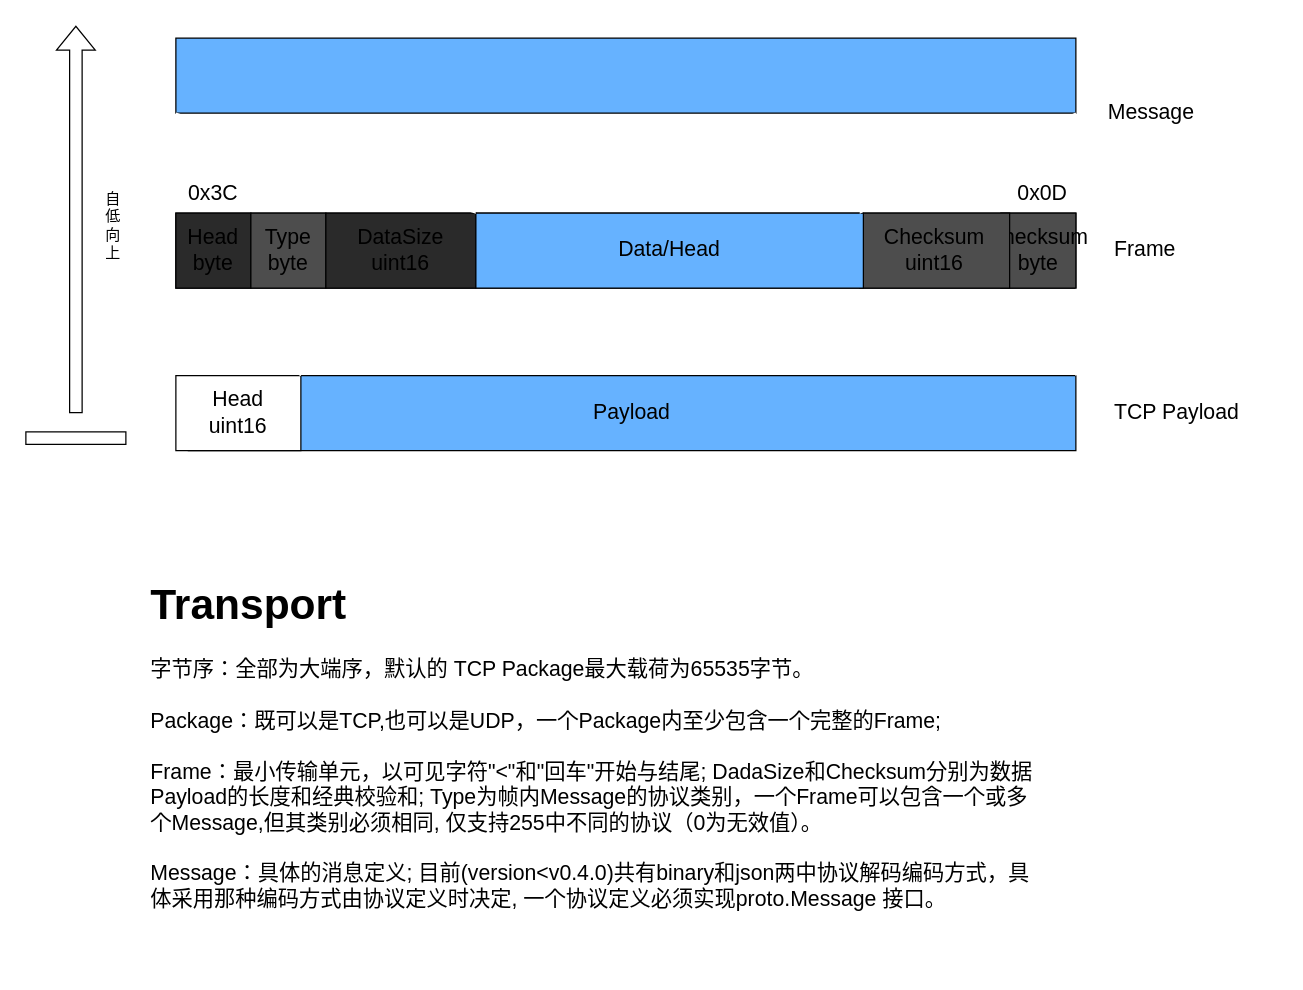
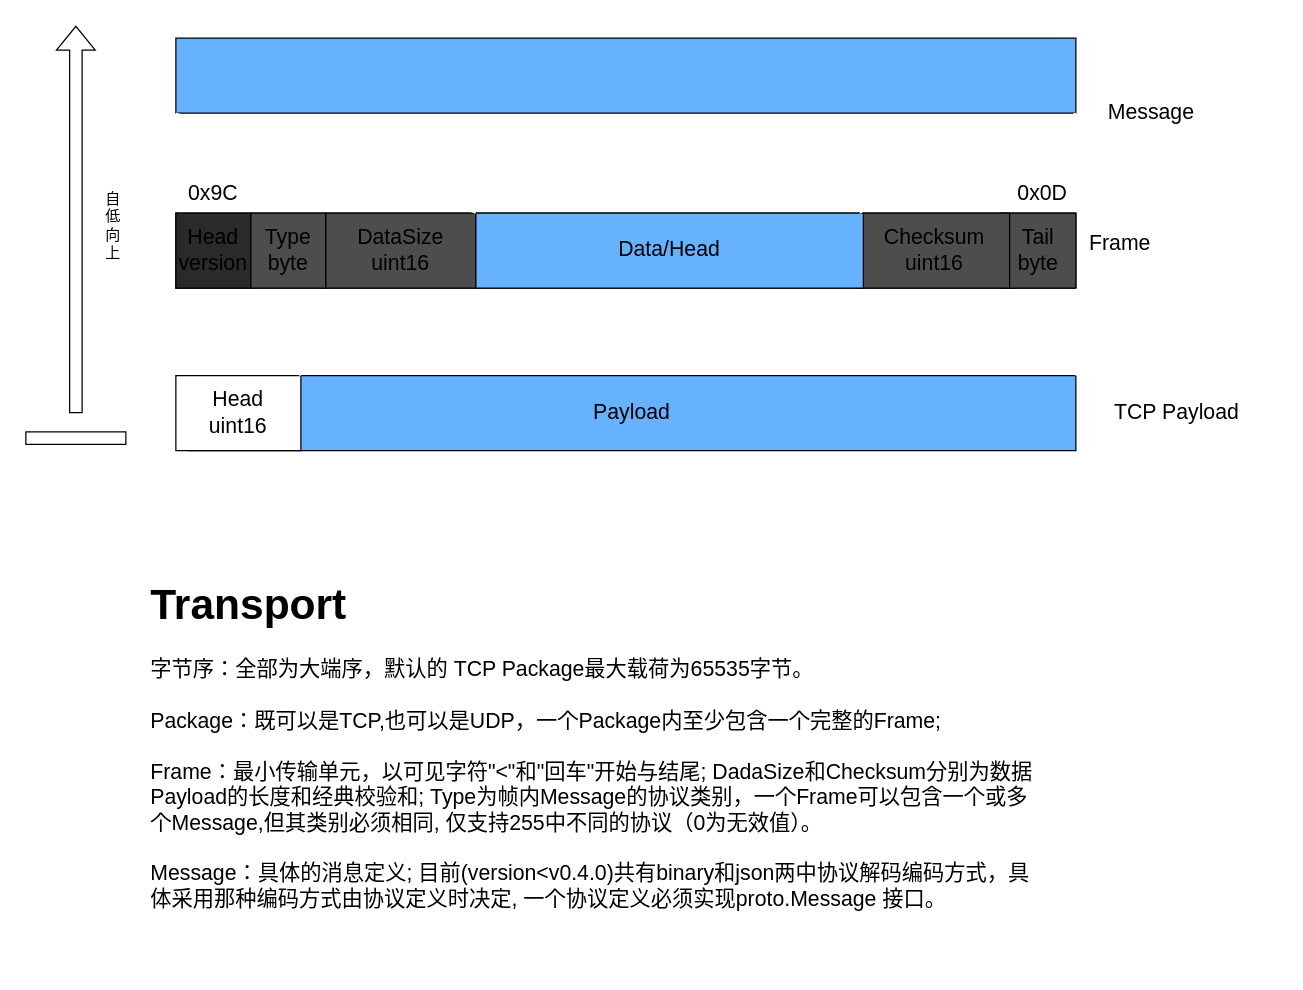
  <mxCell id="0" />
  <mxCell id="1" parent="0" />
  <mxCell id="2" value="&lt;font style=&quot;font-size: 17px;&quot;&gt;Payload&lt;/font&gt;" style="rounded=0;whiteSpace=wrap;html=1;fillColor=#66B2FF;" parent="1" vertex="1"><mxGeometry x="150" y="300" width="710" height="60" as="geometry" /></mxCell>
  <mxCell id="3" value="" style="shape=flexArrow;endArrow=classic;html=1;rounded=0;" parent="1" edge="1"><mxGeometry width="50" height="50" relative="1" as="geometry"><mxPoint x="60" y="330" as="sourcePoint" /><mxPoint x="60" y="20" as="targetPoint" /></mxGeometry></mxCell>
  <mxCell id="4" value="" style="rounded=0;whiteSpace=wrap;html=1;" parent="1" vertex="1"><mxGeometry x="20" y="345" width="80" height="10" as="geometry" /></mxCell>
  <mxCell id="5" value="自&lt;br&gt;低&lt;br&gt;向&lt;br&gt;上" style="text;html=1;strokeColor=none;fillColor=none;align=center;verticalAlign=middle;whiteSpace=wrap;rounded=0;rotation=0;" parent="1" vertex="1"><mxGeometry x="70" y="145" width="40" height="70" as="geometry" /></mxCell>
  <mxCell id="6" value="&lt;font style=&quot;font-size: 17px;&quot;&gt;TCP Payload&lt;/font&gt;" style="text;html=1;strokeColor=none;fillColor=none;align=left;verticalAlign=middle;whiteSpace=wrap;rounded=0;" parent="1" vertex="1"><mxGeometry x="889" y="315" width="131" height="30" as="geometry" /></mxCell>
  <mxCell id="7" value="" style="rounded=0;whiteSpace=wrap;html=1;sketch=0;fontSize=17;" parent="1" vertex="1"><mxGeometry x="140" y="300" width="100" height="60" as="geometry" /></mxCell>
  <mxCell id="8" value="Head&lt;br&gt;uint16" style="text;html=1;strokeColor=none;fillColor=none;align=center;verticalAlign=middle;whiteSpace=wrap;rounded=0;sketch=0;fontSize=17;" parent="1" vertex="1"><mxGeometry x="160" y="300" width="60" height="60" as="geometry" /></mxCell>
  <mxCell id="9" value="" style="endArrow=none;html=1;rounded=0;strokeColor=#FFFFFF;fontSize=17;exitX=1;exitY=0;exitDx=0;exitDy=0;entryX=0;entryY=1;entryDx=0;entryDy=0;" parent="1" source="7" target="10" edge="1"><mxGeometry width="50" height="50" relative="1" as="geometry"><mxPoint x="420" y="280" as="sourcePoint" /><mxPoint x="470" y="230" as="targetPoint" /></mxGeometry></mxCell>
  <mxCell id="10" value="" style="rounded=0;whiteSpace=wrap;html=1;sketch=0;fontSize=17;fillColor=#66B2FF;" parent="1" vertex="1"><mxGeometry x="140" y="170" width="720" height="60" as="geometry" /></mxCell>
  <mxCell id="11" value="" style="endArrow=none;html=1;rounded=0;strokeColor=#FFFFFF;fontSize=17;entryX=1;entryY=1;entryDx=0;entryDy=0;exitX=1;exitY=0;exitDx=0;exitDy=0;" parent="1" source="2" target="10" edge="1"><mxGeometry width="50" height="50" relative="1" as="geometry"><mxPoint x="262.07" y="308.5" as="sourcePoint" /><mxPoint x="150" y="240" as="targetPoint" /></mxGeometry></mxCell>
- <mxCell id="12" value="&lt;font style=&quot;font-size: 17px;&quot;&gt;Frame&lt;/font&gt;" style="text;html=1;strokeColor=none;fillColor=none;align=left;verticalAlign=middle;whiteSpace=wrap;rounded=0;" parent="1" vertex="1"><mxGeometry x="889" y="185" width="80" height="30" as="geometry" /></mxCell>
- <mxCell id="13" value="Head&lt;br&gt;byte" style="rounded=0;whiteSpace=wrap;html=1;sketch=0;fontSize=17;fillColor=#2A2A2A;" parent="1" vertex="1"><mxGeometry x="140" y="170" width="60" height="60" as="geometry" /></mxCell>
- <mxCell id="14" value="Checksum&lt;br&gt;byte" style="rounded=0;whiteSpace=wrap;html=1;sketch=0;fontSize=17;fillColor=#4D4D4D;" parent="1" vertex="1"><mxGeometry x="800" y="170" width="60" height="60" as="geometry" /></mxCell>
+ <mxCell id="12" value="&lt;font style=&quot;font-size: 17px;&quot;&gt;Frame&lt;/font&gt;" style="text;html=1;strokeColor=none;fillColor=none;align=left;verticalAlign=middle;whiteSpace=wrap;rounded=0;" parent="1" vertex="1"><mxGeometry x="869" y="180" width="80" height="30" as="geometry" /></mxCell>
+ <mxCell id="13" value="Head&lt;br&gt;version" style="rounded=0;whiteSpace=wrap;html=1;sketch=0;fontSize=17;fillColor=#2A2A2A;" parent="1" vertex="1"><mxGeometry x="140" y="170" width="60" height="60" as="geometry" /></mxCell>
+ <mxCell id="14" value="Tail&lt;br&gt;byte" style="rounded=0;whiteSpace=wrap;html=1;sketch=0;fontSize=17;fillColor=#4D4D4D;" parent="1" vertex="1"><mxGeometry x="800" y="170" width="60" height="60" as="geometry" /></mxCell>
  <mxCell id="15" value="Type&lt;br&gt;byte" style="rounded=0;whiteSpace=wrap;html=1;sketch=0;fontSize=17;fillColor=#4D4D4D;" parent="1" vertex="1"><mxGeometry x="200" y="170" width="60" height="60" as="geometry" /></mxCell>
- <mxCell id="16" value="DataSize&lt;br&gt;uint16" style="rounded=0;whiteSpace=wrap;html=1;sketch=0;fontSize=17;fillColor=#2a2a2a;" parent="1" vertex="1"><mxGeometry x="260" y="170" width="120" height="60" as="geometry" /></mxCell>
+ <mxCell id="16" value="DataSize&lt;br&gt;uint16" style="rounded=0;whiteSpace=wrap;html=1;sketch=0;fontSize=17;fillColor=#4D4D4D;" parent="1" vertex="1"><mxGeometry x="260" y="170" width="120" height="60" as="geometry" /></mxCell>
  <mxCell id="17" value="Checksum&lt;br&gt;uint16" style="rounded=0;whiteSpace=wrap;html=1;sketch=0;fontSize=17;fillColor=#4D4D4D;" parent="1" vertex="1"><mxGeometry x="687" y="170" width="120" height="60" as="geometry" /></mxCell>
  <mxCell id="18" value="Data/Head" style="rounded=0;whiteSpace=wrap;html=1;sketch=0;fontSize=17;fillColor=#66B2FF;" parent="1" vertex="1"><mxGeometry x="380" y="170" width="310" height="60" as="geometry" /></mxCell>
  <mxCell id="19" value="" style="rounded=0;whiteSpace=wrap;html=1;sketch=0;fontSize=17;fillColor=#66B2FF;" parent="1" vertex="1"><mxGeometry x="140" y="30" width="720" height="60" as="geometry" /></mxCell>
  <mxCell id="20" value="" style="endArrow=none;html=1;rounded=0;strokeColor=#FFFFFF;fontSize=17;exitX=1;exitY=0;exitDx=0;exitDy=0;entryX=0;entryY=1;entryDx=0;entryDy=0;" parent="1" source="16" target="19" edge="1"><mxGeometry width="50" height="50" relative="1" as="geometry"><mxPoint x="250" y="310" as="sourcePoint" /><mxPoint x="150" y="240" as="targetPoint" /></mxGeometry></mxCell>
  <mxCell id="21" value="" style="endArrow=none;html=1;rounded=0;strokeColor=#FFFFFF;fontSize=17;exitX=0;exitY=0;exitDx=0;exitDy=0;entryX=1;entryY=1;entryDx=0;entryDy=0;" parent="1" source="17" target="19" edge="1"><mxGeometry width="50" height="50" relative="1" as="geometry"><mxPoint x="260" y="320" as="sourcePoint" /><mxPoint x="160" y="250" as="targetPoint" /></mxGeometry></mxCell>
  <mxCell id="22" value="&lt;font style=&quot;font-size: 17px;&quot;&gt;Message&lt;/font&gt;" style="text;html=1;strokeColor=none;fillColor=none;align=left;verticalAlign=middle;whiteSpace=wrap;rounded=0;" parent="1" vertex="1"><mxGeometry x="884" y="75" width="80" height="30" as="geometry" /></mxCell>
- <mxCell id="23" value="0x3C" style="text;html=1;strokeColor=none;fillColor=none;align=center;verticalAlign=middle;whiteSpace=wrap;rounded=0;sketch=0;fontSize=17;" parent="1" vertex="1"><mxGeometry x="140" y="140" width="60" height="30" as="geometry" /></mxCell>
+ <mxCell id="23" value="0x9C" style="text;html=1;strokeColor=none;fillColor=none;align=center;verticalAlign=middle;whiteSpace=wrap;rounded=0;sketch=0;fontSize=17;" parent="1" vertex="1"><mxGeometry x="140" y="140" width="60" height="30" as="geometry" /></mxCell>
  <mxCell id="24" value="0x0D" style="text;html=1;strokeColor=none;fillColor=none;align=center;verticalAlign=middle;whiteSpace=wrap;rounded=0;sketch=0;fontSize=17;" parent="1" vertex="1"><mxGeometry x="807" y="140" width="53" height="30" as="geometry" /></mxCell>
  <mxCell id="25" value="&lt;h1&gt;Transport&lt;/h1&gt;&lt;p&gt;&lt;/p&gt;&lt;span style=&quot;text-align: center;&quot;&gt;字节序：全部为大端序，默认的 TCP Package最大载荷为65535字节。&lt;br&gt;&lt;br&gt;Package：既可以是TCP,也可以是UDP，一个Package内至少包含一个完整的Frame;&lt;br&gt;&lt;br&gt;Frame：最小传输单元，以可见字符&quot;&amp;lt;&quot;和&quot;回车&quot;开始与结尾; DadaSize和Checksum分别为数据Payload的长度和经典校验和; Type为帧内Message的协议类别，一个Frame可以包含一个或多个Message,但其类别必须相同, 仅支持255中不同的协议（0为无效值）。&lt;br&gt;&lt;br&gt;Message：具体的消息定义; 目前(version&amp;lt;v0.4.0)共有binary和json两中协议解码编码方式，具体采用那种编码方式由协议定义时决定, 一个协议定义必须实现proto.Message 接口。&lt;br&gt;&lt;/span&gt;" style="text;html=1;strokeColor=none;fillColor=none;spacing=5;spacingTop=-20;whiteSpace=wrap;overflow=hidden;rounded=0;sketch=0;fontSize=17;" parent="1" vertex="1"><mxGeometry x="115" y="450" width="720" height="320" as="geometry" /></mxCell>
